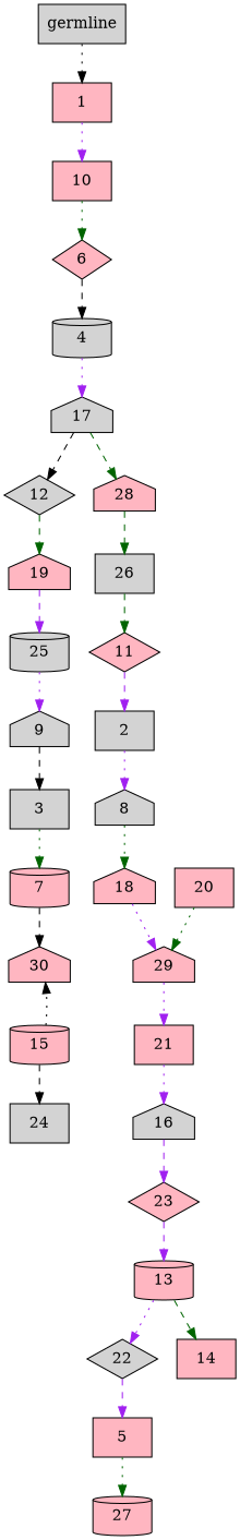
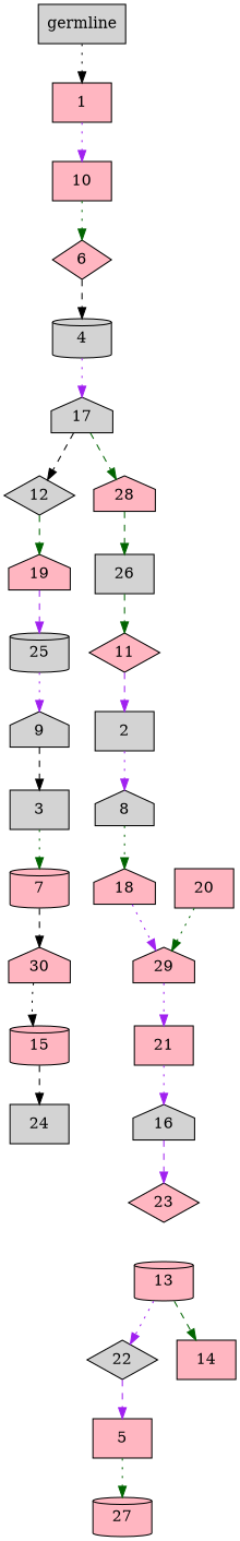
  digraph {
    node [fillcolor=lightpink shape=box style=filled]
    edge [color=purple style=dotted]
    n1 [fillcolor=lightgrey label=germline]
    n2 [label=1]
    n3 [label=10]
    n4 [label=6 shape=diamond]
    n5 [fillcolor=lightgrey label=4 shape=cylinder]
    n6 [fillcolor=lightgrey label=17 shape=house]
    n7 [fillcolor=lightgrey label=12 shape=diamond]
    n8 [label=28 shape=house]
    n9 [label=19 shape=house]
    n10 [fillcolor=lightgrey label=26]
    n11 [fillcolor=lightgrey label=25 shape=cylinder]
    n12 [fillcolor=lightgrey label=9 shape=house]
    n13 [fillcolor=lightgrey label=3]
    n14 [label=7 shape=cylinder]
    n15 [label=30 shape=house]
    n16 [label=15 shape=cylinder]
    n17 [fillcolor=lightgrey label=24]
    n18 [label=11 shape=diamond]
    n19 [fillcolor=lightgrey label=2]
    n20 [fillcolor=lightgrey label=8 shape=house]
    n21 [label=18 shape=house]
    n22 [label=29 shape=house]
    n23 [label=20]
    n24 [label=21]
    n25 [fillcolor=lightgrey label=16 shape=house]
    n26 [label=23 shape=diamond]
    n27 [label=13 shape=cylinder]
    n28 [fillcolor=lightgrey label=22 shape=diamond]
    n29 [label=14]
    n30 [label=5]
    n31 [label=27 shape=cylinder]
    n1 -> n2 [color=black]
    n2 -> n3
    n3 -> n4 [color=darkgreen]
    n4 -> n5 [color=black style=dashed]
    n5 -> n6
    n6 -> n7 [color=black style=dashed]
    n6 -> n8 [color=darkgreen style=dashed]
    n7 -> n9 [color=darkgreen style=dashed]
    n8 -> n10 [color=darkgreen style=dashed]
    n9 -> n11 [style=dashed]
    n10 -> n18 [color=darkgreen style=dashed]
    n11 -> n12
    n12 -> n13 [color=black style=dashed]
    n13 -> n14 [color=darkgreen]
    n14 -> n15 [color=black style=dashed]
-   n16 -> n15 [color=black]
+   n15 -> n16 [color=black]
    n16 -> n17 [color=black style=dashed]
    n18 -> n19 [style=dashed]
    n19 -> n20
    n20 -> n21 [color=darkgreen]
    n21 -> n22
    n22 -> n24
    n23 -> n22 [color=darkgreen]
    n24 -> n25
    n25 -> n26 [style=dashed]
-   n26 -> n27 [style=dashed]
    n27 -> n28
    n27 -> n29 [color=darkgreen style=dashed]
    n28 -> n30 [style=dashed]
    n30 -> n31 [color=darkgreen]
  }
